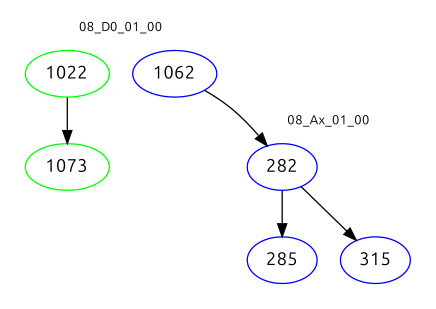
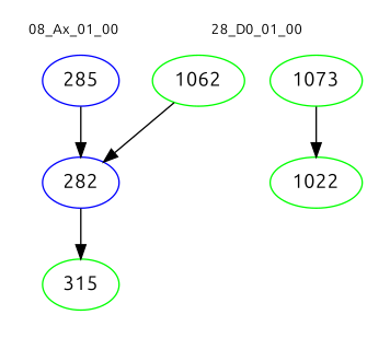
  digraph {
    fontname=Ubuntu
    node [color=blue fontname=Ubuntu]
    edge [color=black fontname=Ubuntu]
    n1 [label=285]
    n2 [label=282]
-   n3 [label=315]
-   n4 [label=1062]
+   n3 [color=green label=315]
+   n4 [color=green label=1062]
    n5 [color=green label=1022]
    n6 [color=green label=1073]
    subgraph cluster_1 {
      color=white
      fontsize=10
      label="08_Ax_01_00"
      n1
      n2
      n3
    }
    subgraph cluster_2 {
      color=white
      fontsize=10
-     label="08_D0_01_00"
+     label="28_D0_01_00"
      n4
      n5
      n6
    }
-   n2 -> n1
+   n1 -> n2
    n2 -> n3
    n4 -> n2
-   n5 -> n6
+   n6 -> n5
  }
